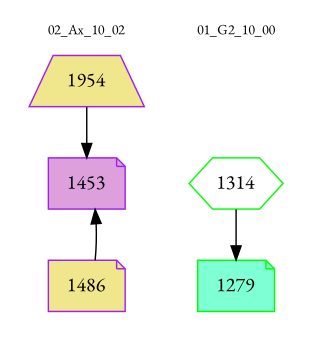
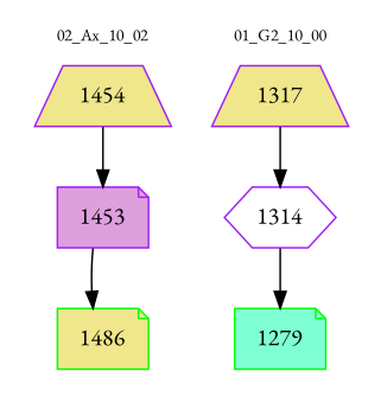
  digraph {
    fontname="EB Garamond"
    node [color=purple fillcolor=khaki fontname="EB Garamond" shape=note style=filled]
    edge [color=black fontname="EB Garamond"]
-   n1 [label=1954 shape=trapezium]
+   n1 [label=1454 shape=trapezium]
    n2 [fillcolor=plum label=1453]
-   n3 [label=1486]
-   n5 [color=green fillcolor=white label=1314 shape=hexagon]
+   n3 [color=green label=1486]
+   n4 [label=1317 shape=trapezium]
+   n5 [fillcolor=white label=1314 shape=hexagon]
    n6 [color=green fillcolor=aquamarine label=1279]
    subgraph cluster_1 {
      color=white
      fontsize=10
      label="02_Ax_10_02"
      n1
      n2
      n3
    }
    subgraph cluster_2 {
      color=white
      fontsize=10
      label="01_G2_10_00"
+     n4
      n5
      n6
    }
    n1 -> n2
-   n3 -> n2
+   n2 -> n3
+   n4 -> n5
    n5 -> n6
  }
